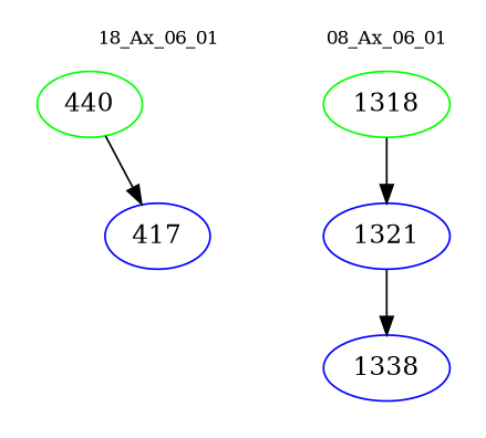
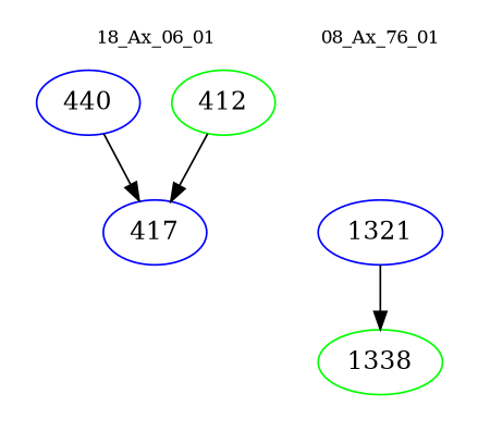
  digraph {
    node [color=blue]
    edge [color=black]
+   n1 [color=green label=412]
    n2 [label=417]
-   n3 [color=green label=440]
-   n4 [color=green label=1318]
+   n3 [label=440]
    n5 [label=1321]
-   n6 [label=1338]
+   n6 [color=green label=1338]
    subgraph cluster_1 {
      color=white
      fontsize=10
      label="18_Ax_06_01"
+     n1
      n2
      n3
    }
    subgraph cluster_2 {
      color=white
      fontsize=10
-     label="08_Ax_06_01"
-     n4
+     label="08_Ax_76_01"
      n5
      n6
    }
+   n1 -> n2
    n3 -> n2
-   n4 -> n5
    n5 -> n6
  }
